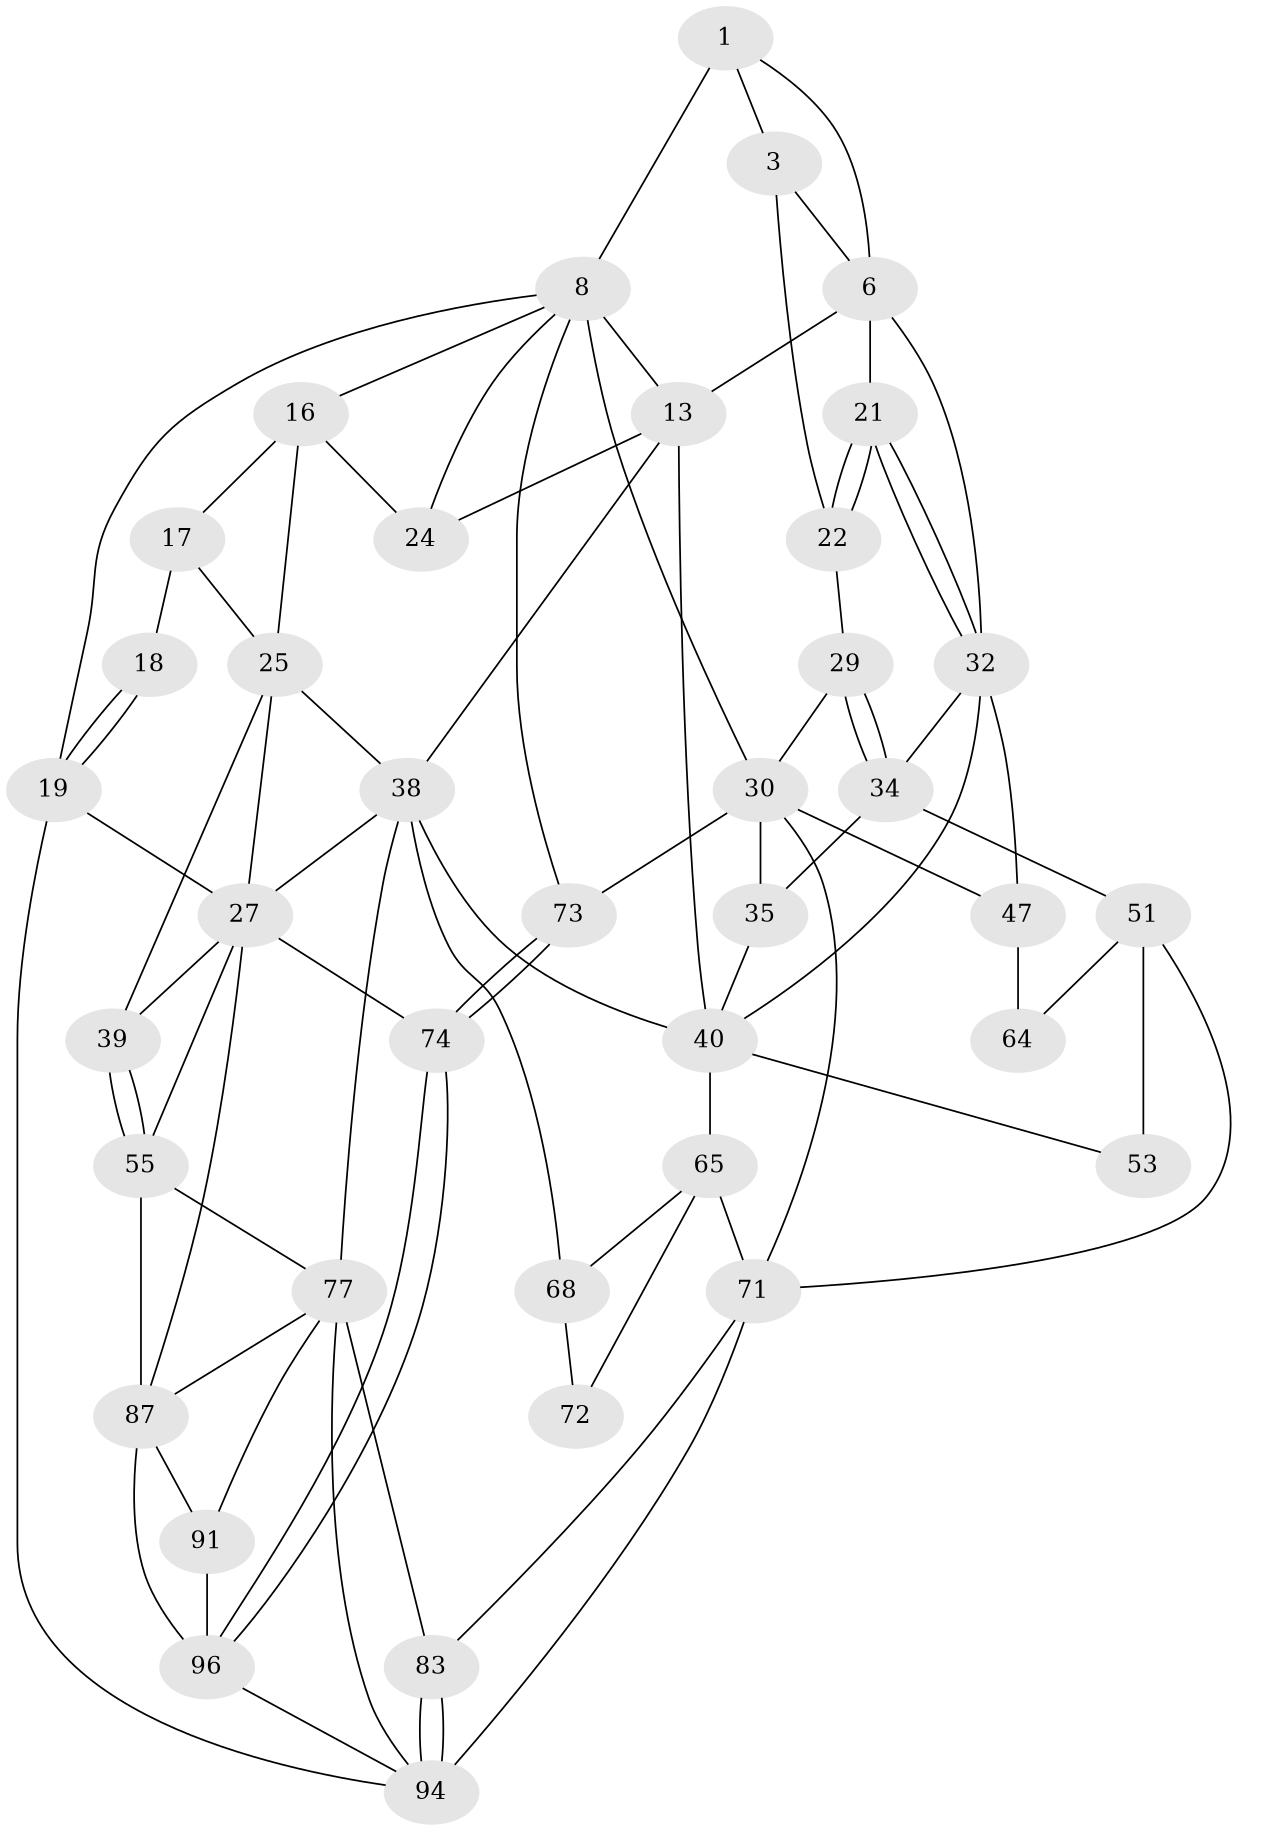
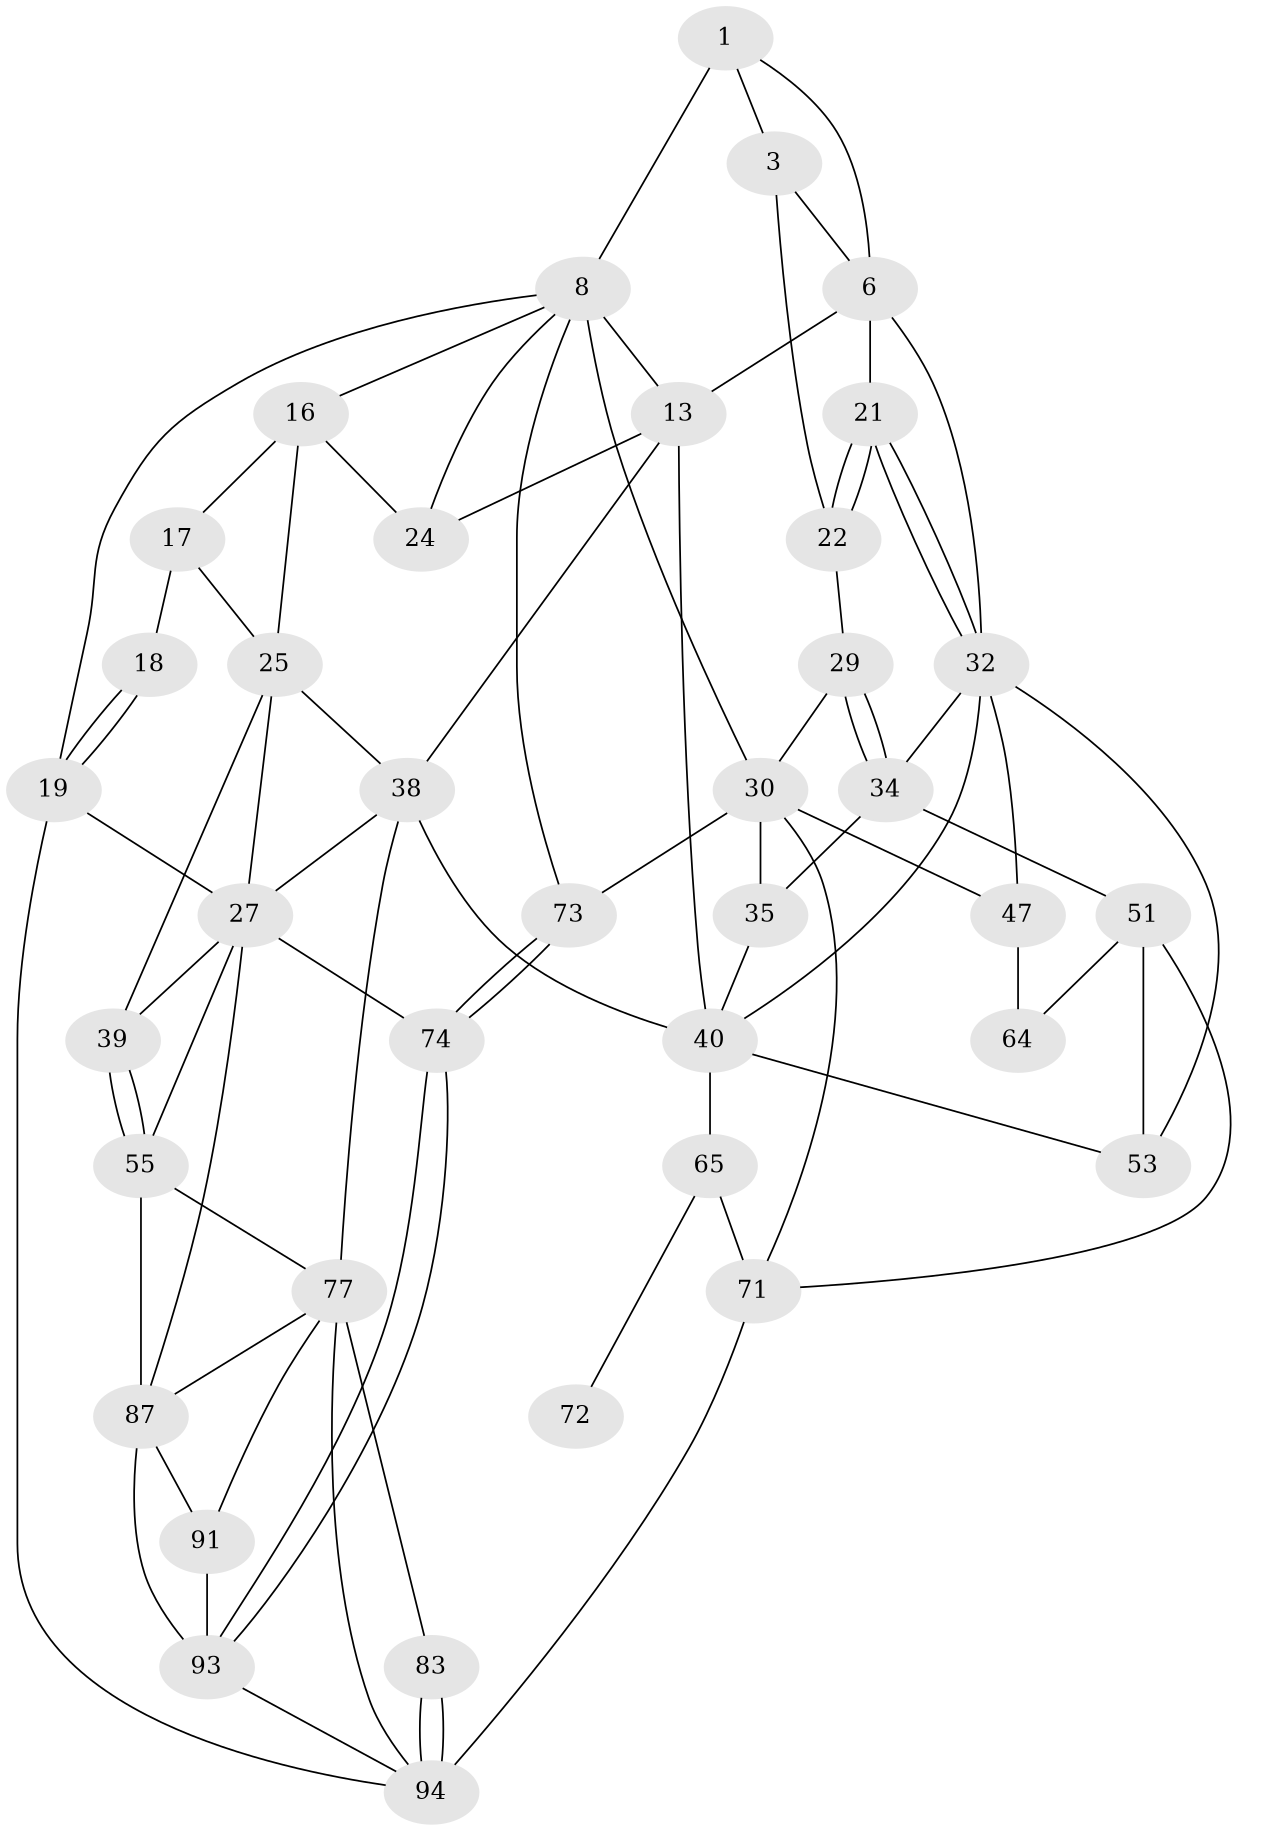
  graph {
    node [color=gray90 style=filled]
    1 [super="+2+5"]
    3 [super="+4"]
    6 [super="+15+7"]
    8 [super="+11+9"]
    22
    13 [super="+36+14"]
    21
    32 [super="+33"]
    16 [super="+23"]
    19
    24
    30 [super="+31"]
    73
    29
    38 [super="+44"]
    40 [super="+41"]
    34
    47 [super="+52+48"]
    53
    17 [super="+20"]
    25 [super="+26"]
    27 [super="+28+56"]
    94 [super="+95"]
    35
    71 [super="+80"]
    74
-   68 [super="+69"]
    77 [super="+85+78"]
    65 [super="+66"]
    18
    39
    55 [super="+57"]
    87 [super="+88"]
-   93 [super="+97" label=96]
+   93 [super="+97"]
    91
    51 [super="+54"]
    64
    83 [super="+84"]
    72
    1 -- 3
    1 -- 6
    1 -- 8 [weight=2]
    3 -- 6
    3 -- 22
    6 -- 13
    6 -- 21
    6 -- 32
    8 -- 13
    8 -- 16
    8 -- 19
    8 -- 24
    8 -- 30 [weight=2]
    8 -- 73
    22 -- 29
    13 -- 24
    13 -- 38
    13 -- 40
    21 -- 22
    21 -- 22
    21 -- 32
    21 -- 32
    32 -- 40
    32 -- 34
    32 -- 47
+   32 -- 53
    16 -- 24
    16 -- 17
    16 -- 25
    19 -- 27
    19 -- 94
    30 -- 73
    30 -- 47 [weight=2]
    30 -- 35
    30 -- 71
    73 -- 74
    73 -- 74
    29 -- 30
    29 -- 34
    29 -- 34
    38 -- 40
    38 -- 27
-   38 -- 68 [weight=2]
    38 -- 77
    40 -- 53
    40 -- 65 [weight=2]
    34 -- 35
    34 -- 51 [weight=2]
    47 -- 64 [weight=2]
    17 -- 25
    17 -- 18 [weight=2]
    25 -- 38
    25 -- 27
    25 -- 39
    27 -- 74
    27 -- 39
    27 -- 55
    27 -- 87
    35 -- 40
    71 -- 94
-   71 -- 83
    74 -- 93
    74 -- 93
-   68 -- 72
    77 -- 94
    77 -- 87
    77 -- 91
    77 -- 83
    65 -- 71
-   65 -- 68
    65 -- 72
    18 -- 19
    18 -- 19
    39 -- 55
    39 -- 55
    55 -- 77
    55 -- 87
    87 -- 93
    87 -- 91
    93 -- 94
    91 -- 93
    51 -- 53
    51 -- 71
    51 -- 64
    83 -- 94 [weight=2]
    83 -- 94
  }
